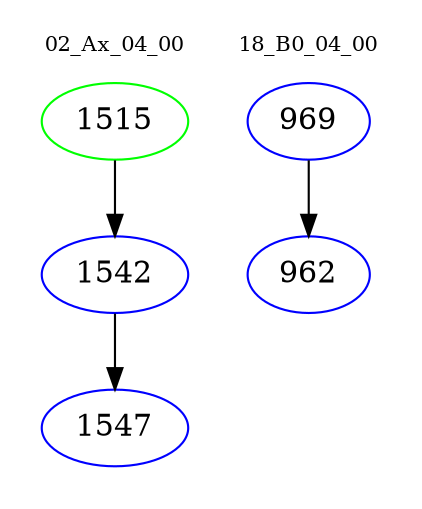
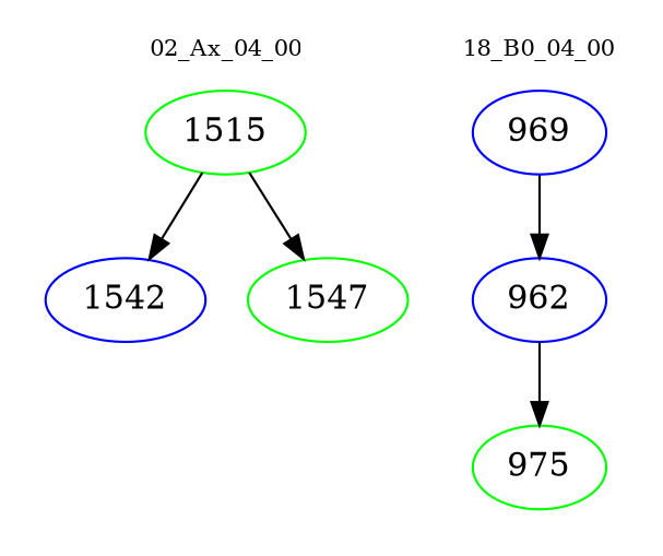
  digraph {
    node [color=blue]
    edge [color=black]
    n1 [label=1542]
    n2 [color=green label=1515]
-   n3 [label=1547]
+   n3 [color=green label=1547]
    n4 [label=969]
    n5 [label=962]
+   n6 [color=green label=975]
    subgraph cluster_1 {
      color=white
      fontsize=10
      label="02_Ax_04_00"
      n1
      n2
      n3
    }
    subgraph cluster_2 {
      color=white
      fontsize=10
      label="18_B0_04_00"
      n4
      n5
+     n6
    }
    n2 -> n1
-   n1 -> n3
+   n2 -> n3
    n4 -> n5
+   n5 -> n6
  }
